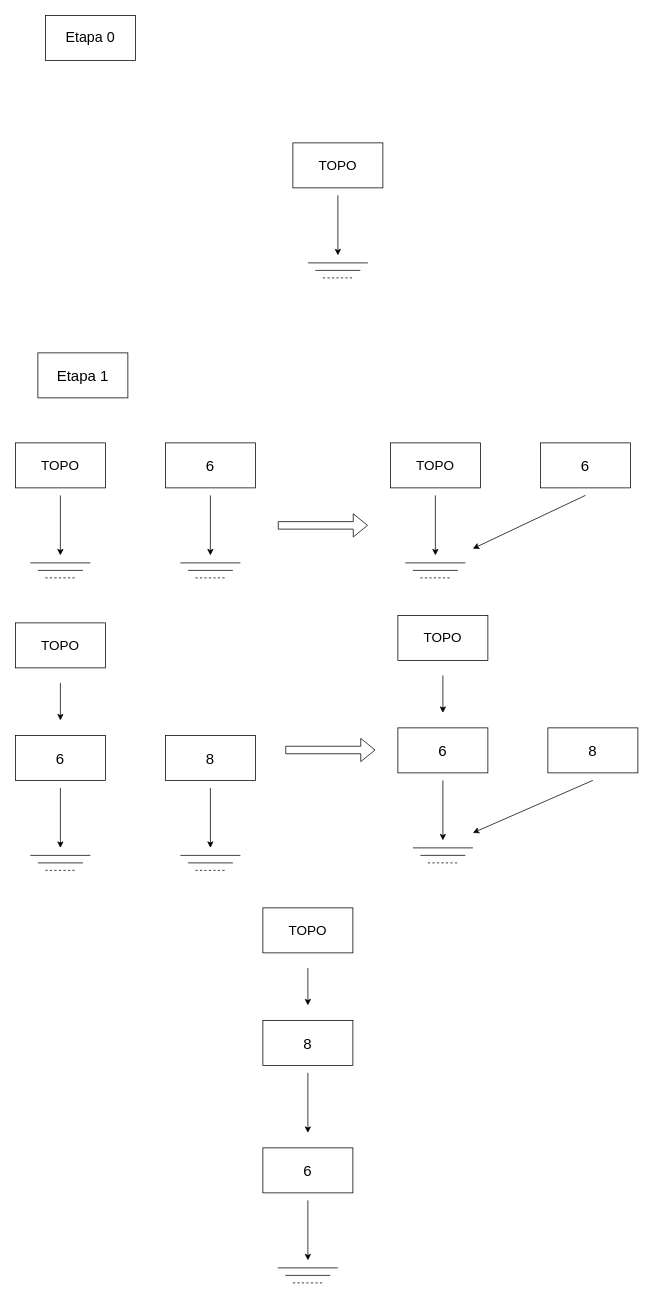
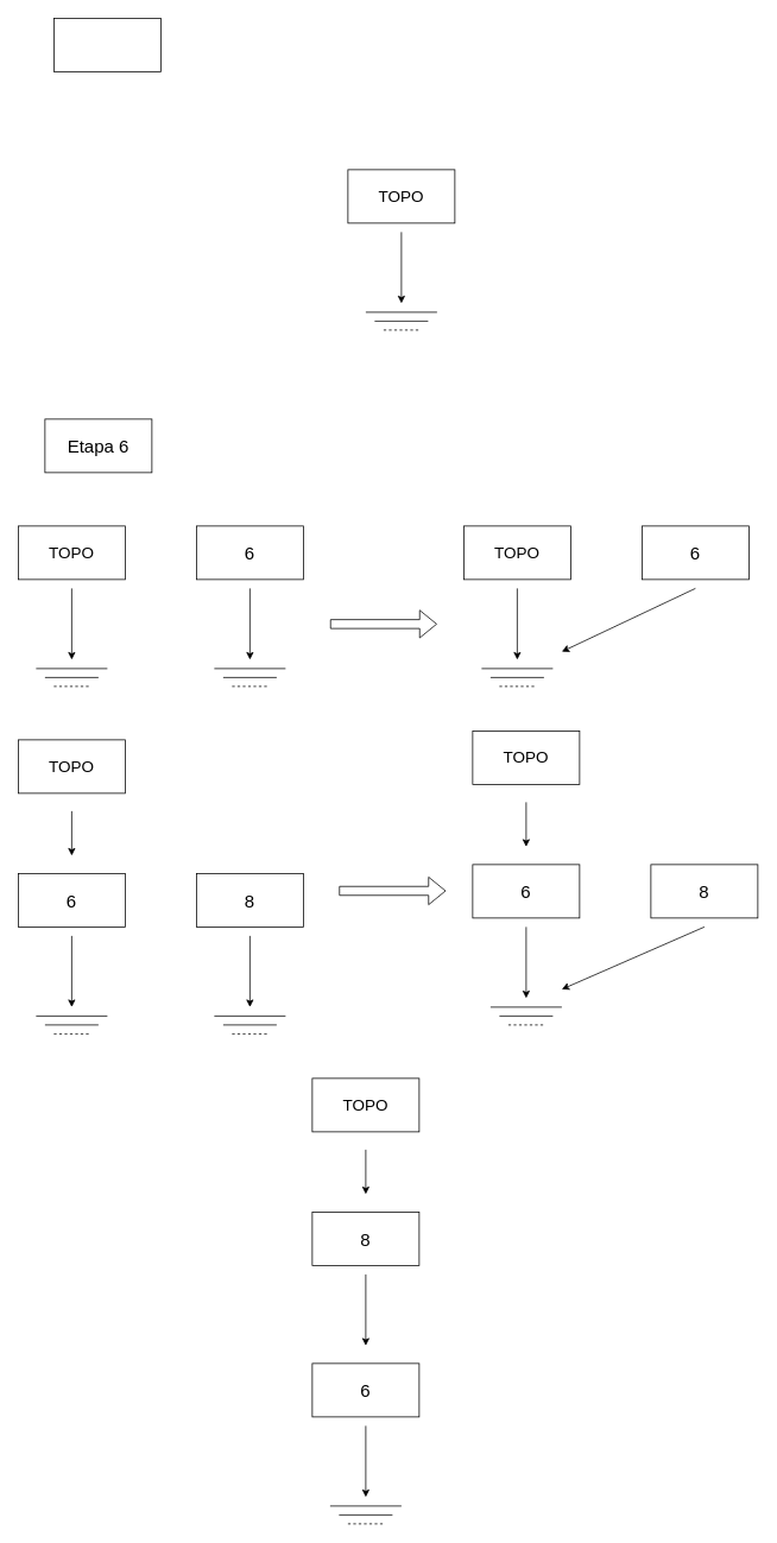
  <mxCell id="0" />
  <mxCell id="1" parent="0" />
  <mxCell id="2" value="" style="endArrow=classic;html=1;rounded=0;" parent="1" edge="1"><mxGeometry width="50" height="50" relative="1" as="geometry"><mxPoint x="450" y="260" as="sourcePoint" /><mxPoint x="450" y="340" as="targetPoint" /></mxGeometry></mxCell>
  <mxCell id="3" value="" style="endArrow=none;html=1;rounded=0;" parent="1" edge="1"><mxGeometry width="50" height="50" relative="1" as="geometry"><mxPoint x="410" y="350" as="sourcePoint" /><mxPoint x="490" y="350" as="targetPoint" /></mxGeometry></mxCell>
  <mxCell id="4" value="" style="endArrow=none;html=1;rounded=0;" parent="1" edge="1"><mxGeometry width="50" height="50" relative="1" as="geometry"><mxPoint x="420" y="360" as="sourcePoint" /><mxPoint x="480" y="360" as="targetPoint" /></mxGeometry></mxCell>
  <mxCell id="5" value="" style="rounded=0;whiteSpace=wrap;html=1;" parent="1" vertex="1"><mxGeometry x="390" y="190" width="120" height="60" as="geometry" /></mxCell>
  <mxCell id="6" value="&lt;div style=&quot;font-size: 13px;&quot;&gt;&lt;font style=&quot;font-size: 18px;&quot;&gt;TOPO&lt;/font&gt;&lt;/div&gt;" style="text;html=1;align=center;verticalAlign=middle;whiteSpace=wrap;rounded=0;" parent="1" vertex="1"><mxGeometry x="390" y="190" width="120" height="60" as="geometry" /></mxCell>
  <mxCell id="7" value="" style="endArrow=none;dashed=1;html=1;rounded=0;" parent="1" edge="1"><mxGeometry width="50" height="50" relative="1" as="geometry"><mxPoint x="430" y="370" as="sourcePoint" /><mxPoint x="470" y="370" as="targetPoint" /></mxGeometry></mxCell>
  <mxCell id="8" value="" style="rounded=0;whiteSpace=wrap;html=1;" parent="1" vertex="1"><mxGeometry x="60" y="20" width="120" height="60" as="geometry" /></mxCell>
- <mxCell id="9" value="&lt;font style=&quot;font-size: 19px;&quot;&gt;Etapa 0&lt;/font&gt;" style="text;html=1;align=center;verticalAlign=middle;whiteSpace=wrap;rounded=0;" parent="1" vertex="1"><mxGeometry x="60" y="20" width="120" height="60" as="geometry" /></mxCell>
  <mxCell id="10" value="" style="rounded=0;whiteSpace=wrap;html=1;" parent="1" vertex="1"><mxGeometry x="50" y="470" width="120" height="60" as="geometry" /></mxCell>
- <mxCell id="11" value="&lt;font style=&quot;font-size: 20px;&quot;&gt;Etapa 1&lt;/font&gt;" style="text;html=1;align=center;verticalAlign=middle;whiteSpace=wrap;rounded=0;" parent="1" vertex="1"><mxGeometry x="50" y="470" width="120" height="60" as="geometry" /></mxCell>
+ <mxCell id="11" value="&lt;font style=&quot;font-size: 20px;&quot;&gt;Etapa 6&lt;/font&gt;" style="text;html=1;align=center;verticalAlign=middle;whiteSpace=wrap;rounded=0;" parent="1" vertex="1"><mxGeometry x="50" y="470" width="120" height="60" as="geometry" /></mxCell>
  <mxCell id="12" value="" style="endArrow=classic;html=1;rounded=0;" parent="1" edge="1"><mxGeometry width="50" height="50" relative="1" as="geometry"><mxPoint x="80" y="660" as="sourcePoint" /><mxPoint x="80" y="740" as="targetPoint" /></mxGeometry></mxCell>
  <mxCell id="13" value="" style="endArrow=none;html=1;rounded=0;" parent="1" edge="1"><mxGeometry width="50" height="50" relative="1" as="geometry"><mxPoint x="40" y="750" as="sourcePoint" /><mxPoint x="120" y="750" as="targetPoint" /></mxGeometry></mxCell>
  <mxCell id="14" value="" style="endArrow=none;html=1;rounded=0;" parent="1" edge="1"><mxGeometry width="50" height="50" relative="1" as="geometry"><mxPoint x="50" y="760" as="sourcePoint" /><mxPoint x="110" y="760" as="targetPoint" /></mxGeometry></mxCell>
  <mxCell id="15" value="" style="rounded=0;whiteSpace=wrap;html=1;" parent="1" vertex="1"><mxGeometry x="20" y="590" width="120" height="60" as="geometry" /></mxCell>
  <mxCell id="16" value="&lt;div style=&quot;font-size: 13px;&quot;&gt;&lt;font style=&quot;font-size: 18px;&quot;&gt;TOPO&lt;/font&gt;&lt;/div&gt;" style="text;html=1;align=center;verticalAlign=middle;whiteSpace=wrap;rounded=0;" parent="1" vertex="1"><mxGeometry x="20" y="590" width="120" height="60" as="geometry" /></mxCell>
  <mxCell id="17" value="" style="endArrow=none;dashed=1;html=1;rounded=0;" parent="1" edge="1"><mxGeometry width="50" height="50" relative="1" as="geometry"><mxPoint x="60" y="770" as="sourcePoint" /><mxPoint x="100" y="770" as="targetPoint" /></mxGeometry></mxCell>
  <mxCell id="18" value="" style="endArrow=classic;html=1;rounded=0;" parent="1" edge="1"><mxGeometry width="50" height="50" relative="1" as="geometry"><mxPoint x="280" y="660" as="sourcePoint" /><mxPoint x="280" y="740" as="targetPoint" /></mxGeometry></mxCell>
  <mxCell id="19" value="" style="endArrow=none;html=1;rounded=0;" parent="1" edge="1"><mxGeometry width="50" height="50" relative="1" as="geometry"><mxPoint x="240" y="750" as="sourcePoint" /><mxPoint x="320" y="750" as="targetPoint" /></mxGeometry></mxCell>
  <mxCell id="20" value="" style="endArrow=none;html=1;rounded=0;" parent="1" edge="1"><mxGeometry width="50" height="50" relative="1" as="geometry"><mxPoint x="250" y="760" as="sourcePoint" /><mxPoint x="310" y="760" as="targetPoint" /></mxGeometry></mxCell>
  <mxCell id="21" value="" style="rounded=0;whiteSpace=wrap;html=1;" parent="1" vertex="1"><mxGeometry x="220" y="590" width="120" height="60" as="geometry" /></mxCell>
  <mxCell id="22" value="&lt;div style=&quot;font-size: 20px;&quot;&gt;6&lt;br&gt;&lt;/div&gt;" style="text;html=1;align=center;verticalAlign=middle;whiteSpace=wrap;rounded=0;" parent="1" vertex="1"><mxGeometry x="220" y="590" width="120" height="60" as="geometry" /></mxCell>
  <mxCell id="23" value="" style="endArrow=none;dashed=1;html=1;rounded=0;" parent="1" edge="1"><mxGeometry width="50" height="50" relative="1" as="geometry"><mxPoint x="260" y="770" as="sourcePoint" /><mxPoint x="300" y="770" as="targetPoint" /></mxGeometry></mxCell>
  <mxCell id="24" value="" style="endArrow=classic;html=1;rounded=0;" parent="1" edge="1"><mxGeometry width="50" height="50" relative="1" as="geometry"><mxPoint x="580" y="660" as="sourcePoint" /><mxPoint x="580" y="740" as="targetPoint" /></mxGeometry></mxCell>
  <mxCell id="25" value="" style="endArrow=none;html=1;rounded=0;" parent="1" edge="1"><mxGeometry width="50" height="50" relative="1" as="geometry"><mxPoint x="540" y="750" as="sourcePoint" /><mxPoint x="620" y="750" as="targetPoint" /></mxGeometry></mxCell>
  <mxCell id="26" value="" style="endArrow=none;html=1;rounded=0;" parent="1" edge="1"><mxGeometry width="50" height="50" relative="1" as="geometry"><mxPoint x="550" y="760" as="sourcePoint" /><mxPoint x="610" y="760" as="targetPoint" /></mxGeometry></mxCell>
  <mxCell id="27" value="" style="rounded=0;whiteSpace=wrap;html=1;" parent="1" vertex="1"><mxGeometry x="520" y="590" width="120" height="60" as="geometry" /></mxCell>
  <mxCell id="28" value="&lt;div style=&quot;font-size: 13px;&quot;&gt;&lt;font style=&quot;font-size: 18px;&quot;&gt;TOPO&lt;/font&gt;&lt;/div&gt;" style="text;html=1;align=center;verticalAlign=middle;whiteSpace=wrap;rounded=0;" parent="1" vertex="1"><mxGeometry x="520" y="590" width="120" height="60" as="geometry" /></mxCell>
  <mxCell id="29" value="" style="endArrow=none;dashed=1;html=1;rounded=0;" parent="1" edge="1"><mxGeometry width="50" height="50" relative="1" as="geometry"><mxPoint x="560" y="770" as="sourcePoint" /><mxPoint x="600" y="770" as="targetPoint" /></mxGeometry></mxCell>
  <mxCell id="30" value="" style="endArrow=classic;html=1;rounded=0;" parent="1" edge="1"><mxGeometry width="50" height="50" relative="1" as="geometry"><mxPoint x="780" y="660" as="sourcePoint" /><mxPoint x="630" y="731" as="targetPoint" /></mxGeometry></mxCell>
  <mxCell id="31" value="" style="rounded=0;whiteSpace=wrap;html=1;" parent="1" vertex="1"><mxGeometry x="720" y="590" width="120" height="60" as="geometry" /></mxCell>
  <mxCell id="32" value="&lt;div style=&quot;font-size: 20px;&quot;&gt;6&lt;br&gt;&lt;/div&gt;" style="text;html=1;align=center;verticalAlign=middle;whiteSpace=wrap;rounded=0;" parent="1" vertex="1"><mxGeometry x="720" y="590" width="120" height="60" as="geometry" /></mxCell>
  <mxCell id="33" value="" style="endArrow=classic;html=1;rounded=0;" parent="1" edge="1"><mxGeometry width="50" height="50" relative="1" as="geometry"><mxPoint x="80" y="1050" as="sourcePoint" /><mxPoint x="80" y="1130" as="targetPoint" /></mxGeometry></mxCell>
  <mxCell id="34" value="" style="endArrow=none;html=1;rounded=0;" parent="1" edge="1"><mxGeometry width="50" height="50" relative="1" as="geometry"><mxPoint x="40" y="1140" as="sourcePoint" /><mxPoint x="120" y="1140" as="targetPoint" /></mxGeometry></mxCell>
  <mxCell id="35" value="" style="endArrow=none;html=1;rounded=0;" parent="1" edge="1"><mxGeometry width="50" height="50" relative="1" as="geometry"><mxPoint x="50" y="1150" as="sourcePoint" /><mxPoint x="110" y="1150" as="targetPoint" /></mxGeometry></mxCell>
  <mxCell id="36" value="" style="rounded=0;whiteSpace=wrap;html=1;" parent="1" vertex="1"><mxGeometry x="20" y="830" width="120" height="60" as="geometry" /></mxCell>
  <mxCell id="37" value="&lt;div style=&quot;font-size: 13px;&quot;&gt;&lt;font style=&quot;font-size: 18px;&quot;&gt;TOPO&lt;/font&gt;&lt;/div&gt;" style="text;html=1;align=center;verticalAlign=middle;whiteSpace=wrap;rounded=0;" parent="1" vertex="1"><mxGeometry x="20" y="830" width="120" height="60" as="geometry" /></mxCell>
  <mxCell id="38" value="" style="endArrow=none;dashed=1;html=1;rounded=0;" parent="1" edge="1"><mxGeometry width="50" height="50" relative="1" as="geometry"><mxPoint x="60" y="1160" as="sourcePoint" /><mxPoint x="100" y="1160" as="targetPoint" /></mxGeometry></mxCell>
  <mxCell id="39" value="" style="endArrow=classic;html=1;rounded=0;" parent="1" edge="1"><mxGeometry width="50" height="50" relative="1" as="geometry"><mxPoint x="80" y="910" as="sourcePoint" /><mxPoint x="80" y="960" as="targetPoint" /></mxGeometry></mxCell>
  <mxCell id="40" value="" style="rounded=0;whiteSpace=wrap;html=1;" parent="1" vertex="1"><mxGeometry x="20" y="980" width="120" height="60" as="geometry" /></mxCell>
  <mxCell id="41" value="&lt;div style=&quot;font-size: 20px;&quot;&gt;6&lt;br&gt;&lt;/div&gt;" style="text;html=1;align=center;verticalAlign=middle;whiteSpace=wrap;rounded=0;" parent="1" vertex="1"><mxGeometry x="20" y="980" width="120" height="60" as="geometry" /></mxCell>
  <mxCell id="42" value="" style="endArrow=classic;html=1;rounded=0;" parent="1" edge="1"><mxGeometry width="50" height="50" relative="1" as="geometry"><mxPoint x="280" y="1050" as="sourcePoint" /><mxPoint x="280" y="1130" as="targetPoint" /></mxGeometry></mxCell>
  <mxCell id="43" value="" style="endArrow=none;html=1;rounded=0;" parent="1" edge="1"><mxGeometry width="50" height="50" relative="1" as="geometry"><mxPoint x="240" y="1140" as="sourcePoint" /><mxPoint x="320" y="1140" as="targetPoint" /></mxGeometry></mxCell>
  <mxCell id="44" value="" style="endArrow=none;html=1;rounded=0;" parent="1" edge="1"><mxGeometry width="50" height="50" relative="1" as="geometry"><mxPoint x="250" y="1150" as="sourcePoint" /><mxPoint x="310" y="1150" as="targetPoint" /></mxGeometry></mxCell>
  <mxCell id="45" value="" style="endArrow=none;dashed=1;html=1;rounded=0;" parent="1" edge="1"><mxGeometry width="50" height="50" relative="1" as="geometry"><mxPoint x="260" y="1160" as="sourcePoint" /><mxPoint x="300" y="1160" as="targetPoint" /></mxGeometry></mxCell>
  <mxCell id="46" value="" style="rounded=0;whiteSpace=wrap;html=1;" parent="1" vertex="1"><mxGeometry x="220" y="980" width="120" height="60" as="geometry" /></mxCell>
  <mxCell id="47" value="&lt;font style=&quot;font-size: 20px;&quot;&gt;8&lt;/font&gt;" style="text;html=1;align=center;verticalAlign=middle;whiteSpace=wrap;rounded=0;" parent="1" vertex="1"><mxGeometry x="220" y="980" width="120" height="60" as="geometry" /></mxCell>
  <mxCell id="48" value="" style="endArrow=classic;html=1;rounded=0;" parent="1" edge="1"><mxGeometry width="50" height="50" relative="1" as="geometry"><mxPoint x="590" y="1040" as="sourcePoint" /><mxPoint x="590" y="1120" as="targetPoint" /></mxGeometry></mxCell>
  <mxCell id="49" value="" style="endArrow=none;html=1;rounded=0;" parent="1" edge="1"><mxGeometry width="50" height="50" relative="1" as="geometry"><mxPoint x="550" y="1130" as="sourcePoint" /><mxPoint x="630" y="1130" as="targetPoint" /></mxGeometry></mxCell>
  <mxCell id="50" value="" style="endArrow=none;html=1;rounded=0;" parent="1" edge="1"><mxGeometry width="50" height="50" relative="1" as="geometry"><mxPoint x="560" y="1140" as="sourcePoint" /><mxPoint x="620" y="1140" as="targetPoint" /></mxGeometry></mxCell>
  <mxCell id="51" value="" style="rounded=0;whiteSpace=wrap;html=1;" parent="1" vertex="1"><mxGeometry x="530" y="820" width="120" height="60" as="geometry" /></mxCell>
  <mxCell id="52" value="&lt;div style=&quot;font-size: 13px;&quot;&gt;&lt;font style=&quot;font-size: 18px;&quot;&gt;TOPO&lt;/font&gt;&lt;/div&gt;" style="text;html=1;align=center;verticalAlign=middle;whiteSpace=wrap;rounded=0;" parent="1" vertex="1"><mxGeometry x="530" y="820" width="120" height="60" as="geometry" /></mxCell>
  <mxCell id="53" value="" style="endArrow=none;dashed=1;html=1;rounded=0;" parent="1" edge="1"><mxGeometry width="50" height="50" relative="1" as="geometry"><mxPoint x="570" y="1150" as="sourcePoint" /><mxPoint x="610" y="1150" as="targetPoint" /></mxGeometry></mxCell>
  <mxCell id="54" value="" style="endArrow=classic;html=1;rounded=0;" parent="1" edge="1"><mxGeometry width="50" height="50" relative="1" as="geometry"><mxPoint x="590" y="900" as="sourcePoint" /><mxPoint x="590" y="950" as="targetPoint" /></mxGeometry></mxCell>
  <mxCell id="55" value="" style="rounded=0;whiteSpace=wrap;html=1;" parent="1" vertex="1"><mxGeometry x="530" y="970" width="120" height="60" as="geometry" /></mxCell>
  <mxCell id="56" value="&lt;div style=&quot;font-size: 20px;&quot;&gt;6&lt;br&gt;&lt;/div&gt;" style="text;html=1;align=center;verticalAlign=middle;whiteSpace=wrap;rounded=0;" parent="1" vertex="1"><mxGeometry x="530" y="970" width="120" height="60" as="geometry" /></mxCell>
  <mxCell id="57" value="" style="endArrow=classic;html=1;rounded=0;" parent="1" edge="1"><mxGeometry width="50" height="50" relative="1" as="geometry"><mxPoint x="790" y="1040" as="sourcePoint" /><mxPoint x="630" y="1110" as="targetPoint" /></mxGeometry></mxCell>
  <mxCell id="58" value="" style="rounded=0;whiteSpace=wrap;html=1;" parent="1" vertex="1"><mxGeometry x="730" y="970" width="120" height="60" as="geometry" /></mxCell>
  <mxCell id="59" value="&lt;font style=&quot;font-size: 20px;&quot;&gt;8&lt;/font&gt;" style="text;html=1;align=center;verticalAlign=middle;whiteSpace=wrap;rounded=0;" parent="1" vertex="1"><mxGeometry x="730" y="970" width="120" height="60" as="geometry" /></mxCell>
  <mxCell id="60" value="" style="endArrow=classic;html=1;rounded=0;" parent="1" edge="1"><mxGeometry width="50" height="50" relative="1" as="geometry"><mxPoint x="410" y="1600" as="sourcePoint" /><mxPoint x="410" y="1680" as="targetPoint" /></mxGeometry></mxCell>
  <mxCell id="61" value="" style="endArrow=none;html=1;rounded=0;" parent="1" edge="1"><mxGeometry width="50" height="50" relative="1" as="geometry"><mxPoint x="370" y="1690" as="sourcePoint" /><mxPoint x="450" y="1690" as="targetPoint" /></mxGeometry></mxCell>
  <mxCell id="62" value="" style="endArrow=none;html=1;rounded=0;" parent="1" edge="1"><mxGeometry width="50" height="50" relative="1" as="geometry"><mxPoint x="380" y="1700" as="sourcePoint" /><mxPoint x="440" y="1700" as="targetPoint" /></mxGeometry></mxCell>
  <mxCell id="63" value="" style="rounded=0;whiteSpace=wrap;html=1;" parent="1" vertex="1"><mxGeometry x="350" y="1210" width="120" height="60" as="geometry" /></mxCell>
  <mxCell id="64" value="&lt;div style=&quot;font-size: 13px;&quot;&gt;&lt;font style=&quot;font-size: 18px;&quot;&gt;TOPO&lt;/font&gt;&lt;/div&gt;" style="text;html=1;align=center;verticalAlign=middle;whiteSpace=wrap;rounded=0;" parent="1" vertex="1"><mxGeometry x="350" y="1210" width="120" height="60" as="geometry" /></mxCell>
  <mxCell id="65" value="" style="endArrow=none;dashed=1;html=1;rounded=0;" parent="1" edge="1"><mxGeometry width="50" height="50" relative="1" as="geometry"><mxPoint x="390" y="1710" as="sourcePoint" /><mxPoint x="430" y="1710" as="targetPoint" /></mxGeometry></mxCell>
  <mxCell id="66" value="" style="endArrow=classic;html=1;rounded=0;" parent="1" edge="1"><mxGeometry width="50" height="50" relative="1" as="geometry"><mxPoint x="410" y="1290" as="sourcePoint" /><mxPoint x="410" y="1340" as="targetPoint" /></mxGeometry></mxCell>
  <mxCell id="67" value="" style="rounded=0;whiteSpace=wrap;html=1;" parent="1" vertex="1"><mxGeometry x="350" y="1530" width="120" height="60" as="geometry" /></mxCell>
  <mxCell id="68" value="&lt;div style=&quot;font-size: 20px;&quot;&gt;6&lt;br&gt;&lt;/div&gt;" style="text;html=1;align=center;verticalAlign=middle;whiteSpace=wrap;rounded=0;" parent="1" vertex="1"><mxGeometry x="350" y="1530" width="120" height="60" as="geometry" /></mxCell>
  <mxCell id="69" value="" style="endArrow=classic;html=1;rounded=0;" parent="1" edge="1"><mxGeometry width="50" height="50" relative="1" as="geometry"><mxPoint x="410" y="1430" as="sourcePoint" /><mxPoint x="410" y="1510" as="targetPoint" /></mxGeometry></mxCell>
  <mxCell id="70" value="" style="rounded=0;whiteSpace=wrap;html=1;" parent="1" vertex="1"><mxGeometry x="350" y="1360" width="120" height="60" as="geometry" /></mxCell>
  <mxCell id="71" value="&lt;font style=&quot;font-size: 20px;&quot;&gt;8&lt;/font&gt;" style="text;html=1;align=center;verticalAlign=middle;whiteSpace=wrap;rounded=0;" parent="1" vertex="1"><mxGeometry x="350" y="1360" width="120" height="60" as="geometry" /></mxCell>
  <mxCell id="72" value="" style="shape=flexArrow;endArrow=classic;html=1;rounded=0;" parent="1" edge="1"><mxGeometry width="50" height="50" relative="1" as="geometry"><mxPoint x="370" y="700" as="sourcePoint" /><mxPoint x="490" y="700" as="targetPoint" /></mxGeometry></mxCell>
  <mxCell id="73" value="" style="shape=flexArrow;endArrow=classic;html=1;rounded=0;" parent="1" edge="1"><mxGeometry width="50" height="50" relative="1" as="geometry"><mxPoint x="380" y="999.5" as="sourcePoint" /><mxPoint x="500" y="999.5" as="targetPoint" /></mxGeometry></mxCell>
